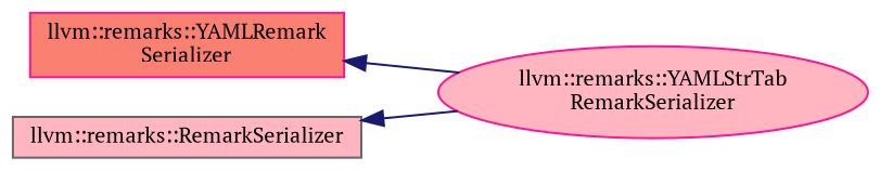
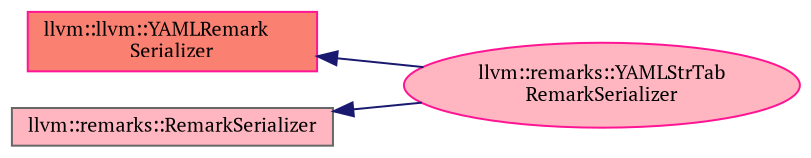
  digraph {
    fontname="PT Serif"
    rankdir=LR
    node [color=deeppink fillcolor=lightpink fontname="PT Serif" fontsize=10 shape=box style=filled]
    edge [color=midnightblue dir=back fontname="PT Serif" fontsize=10 labelfontname=Helvetica labelfontsize=10 style=solid]
    n1 [fontcolor=black height=0.2 label="llvm::remarks::YAMLStrTab\lRemarkSerializer" shape=ellipse width=0.4]
-   n2 [fillcolor=salmon height=0.2 label="llvm::remarks::YAMLRemark\lSerializer" width=0.4]
+   n2 [fillcolor=salmon height=0.2 label="llvm::llvm::YAMLRemark\lSerializer" width=0.4]
    n3 [color=gray40 height=0.2 label="llvm::remarks::RemarkSerializer" width=0.4]
    n2 -> n1
    n3 -> n1
  }
